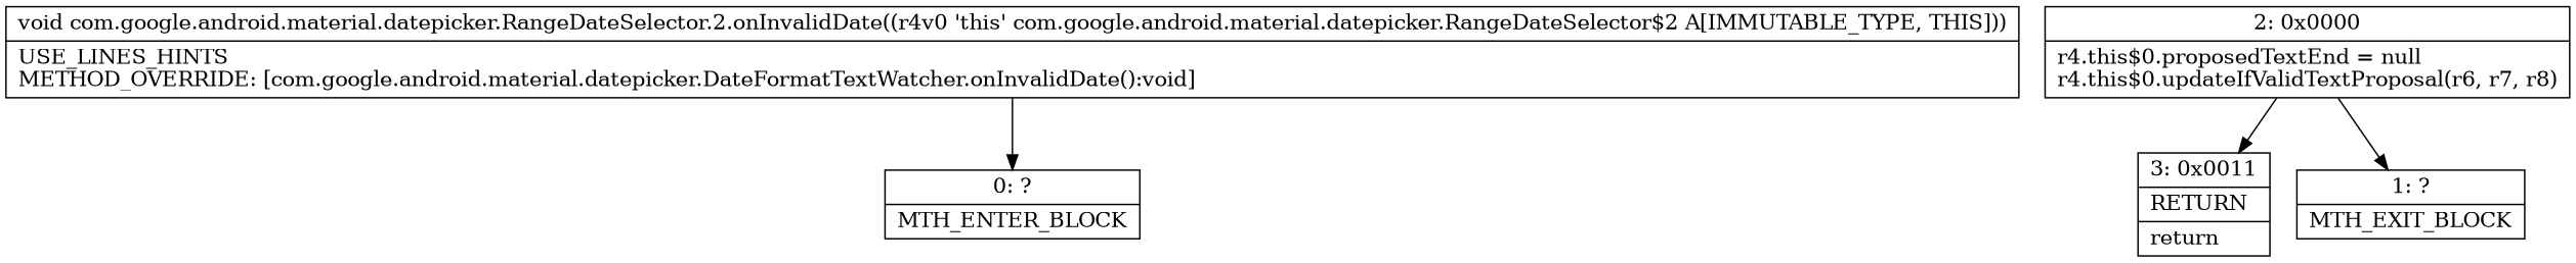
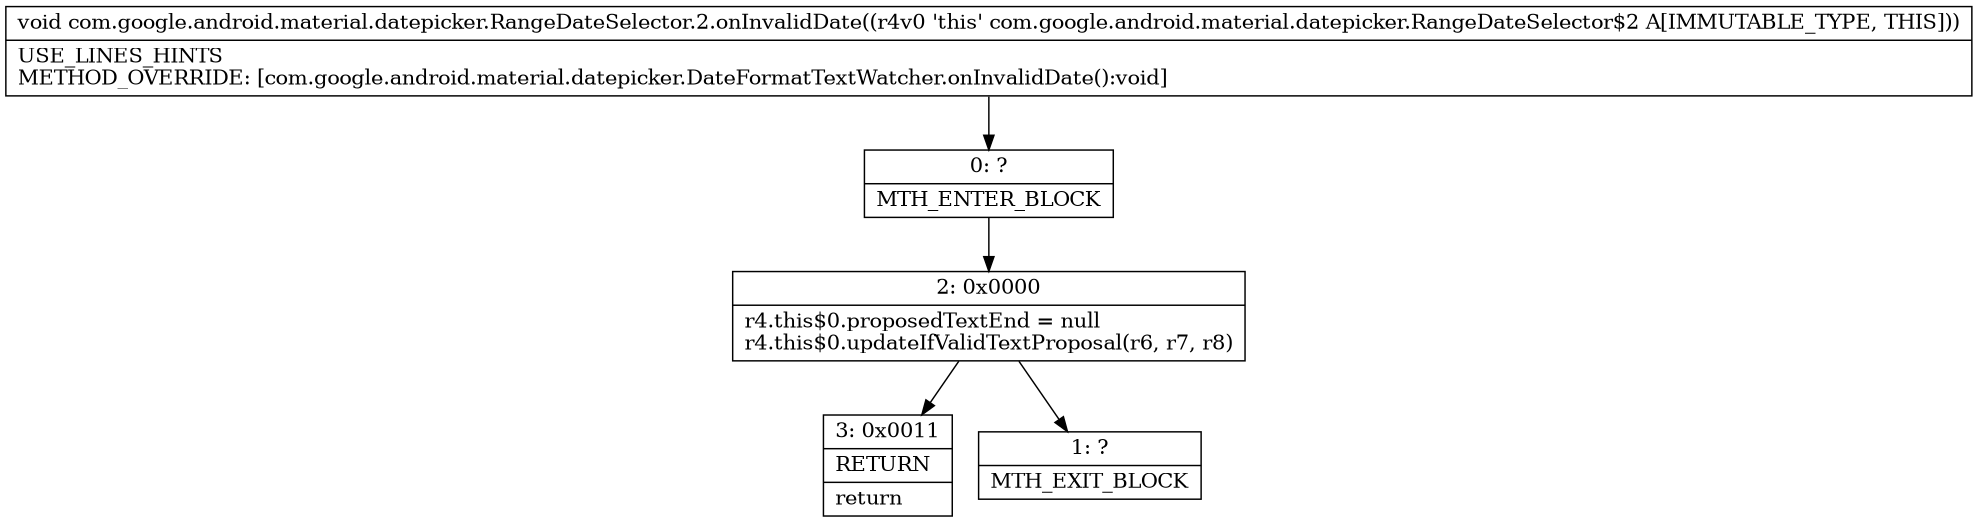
  digraph {
    node [shape=record]
    n1 [label="{0\:\ ?|MTH_ENTER_BLOCK\l}"]
    n2 [label="{2\:\ 0x0000|r4.this$0.proposedTextEnd = null\lr4.this$0.updateIfValidTextProposal(r6, r7, r8)\l}"]
    n3 [label="{3\:\ 0x0011|RETURN\l|return\l}"]
    n4 [label="{1\:\ ?|MTH_EXIT_BLOCK\l}"]
    n5 [label="{void com.google.android.material.datepicker.RangeDateSelector.2.onInvalidDate((r4v0 'this' com.google.android.material.datepicker.RangeDateSelector$2 A[IMMUTABLE_TYPE, THIS]))  | USE_LINES_HINTS\lMETHOD_OVERRIDE: [com.google.android.material.datepicker.DateFormatTextWatcher.onInvalidDate():void]\l}"]
+   n1 -> n2
    n2 -> n3
    n2 -> n4
    n5 -> n1
  }
